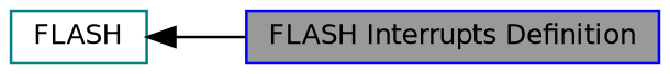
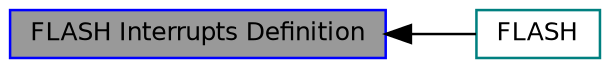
  digraph {
    rankdir=LR
    node [fontname=Helvetica fontsize=10 shape=box style=filled]
    n1 [color=teal fillcolor=white height=0.2 label=FLASH width=0.4]
    n2 [color=blue fillcolor=grey60 fontcolor=black height=0.2 label="FLASH Interrupts Definition" width=0.4]
-   n1 -> n2 [dir=back fontname=Helvetica fontsize=10 labelfontname=Helvetica labelfontsize=10 shape=plaintext style=solid]
+   n2 -> n1 [dir=back fontname=Helvetica fontsize=10 labelfontname=Helvetica labelfontsize=10 shape=plaintext style=solid]
  }
